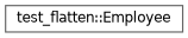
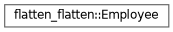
  digraph {
    rankdir=LR
-   n1 [color=grey40 fillcolor=white fontname=Helvetica fontsize=10 height=0.2 label="test_flatten::Employee" shape=box style=filled width=0.4]
+   n1 [color=grey40 fillcolor=white fontname=Helvetica fontsize=10 height=0.2 label="flatten_flatten::Employee" shape=box style=filled width=0.4]
  }
